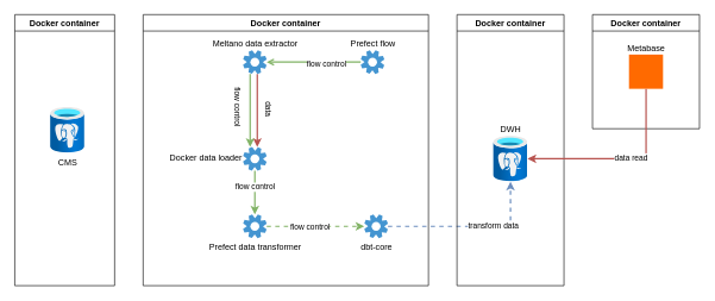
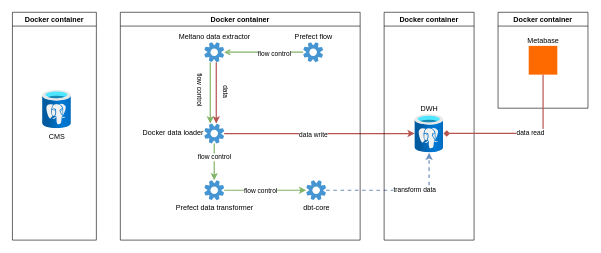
  <mxCell id="0" />
  <mxCell id="1" parent="0" />
  <mxCell id="2" value="CMS" style="image;aspect=fixed;html=1;points=[];align=center;fontSize=12;image=img/lib/azure2/databases/Azure_Database_PostgreSQL_Server.svg;" vertex="1" parent="1"><mxGeometry x="70" y="150" width="48" height="64" as="geometry" /></mxCell>
  <mxCell id="3" style="edgeStyle=orthogonalEdgeStyle;rounded=0;orthogonalLoop=1;jettySize=auto;html=1;fillColor=#f8cecc;strokeColor=#b85450;labelPosition=right;verticalLabelPosition=middle;align=left;verticalAlign=middle;strokeWidth=2;" edge="1" parent="1" source="7" target="12"><mxGeometry relative="1" as="geometry"><Array as="points"><mxPoint x="360" y="130" /><mxPoint x="360" y="130" /></Array></mxGeometry></mxCell>
  <mxCell id="4" value="data" style="edgeLabel;html=1;align=center;verticalAlign=middle;resizable=0;points=[];textDirection=vertical-lr;" vertex="1" connectable="0" parent="3"><mxGeometry x="-0.068" relative="1" as="geometry"><mxPoint x="13" as="offset" /></mxGeometry></mxCell>
  <mxCell id="5" style="edgeStyle=orthogonalEdgeStyle;rounded=0;orthogonalLoop=1;jettySize=auto;html=1;labelPosition=left;verticalLabelPosition=middle;align=right;verticalAlign=middle;fillColor=#d5e8d4;strokeColor=#82b366;strokeWidth=2;textDirection=vertical-rl;" edge="1" parent="1" source="7" target="12"><mxGeometry relative="1" as="geometry"><Array as="points"><mxPoint x="350" y="140" /><mxPoint x="350" y="140" /></Array></mxGeometry></mxCell>
  <mxCell id="6" value="flow control" style="edgeLabel;html=1;align=center;verticalAlign=middle;resizable=0;points=[];textDirection=vertical-rl;" vertex="1" connectable="0" parent="5"><mxGeometry x="-0.055" relative="1" as="geometry"><mxPoint x="-20" y="-3" as="offset" /></mxGeometry></mxCell>
  <mxCell id="7" value="Meltano data extractor" style="shadow=0;dashed=0;html=1;strokeColor=none;fillColor=#4495D1;labelPosition=center;verticalLabelPosition=top;verticalAlign=bottom;align=center;outlineConnect=0;shape=mxgraph.veeam.2d.service;" vertex="1" parent="1"><mxGeometry x="340" y="70" width="33.2" height="33.2" as="geometry" /></mxCell>
+ <mxCell id="8" style="edgeStyle=orthogonalEdgeStyle;rounded=0;orthogonalLoop=1;jettySize=auto;html=1;fillColor=#f8cecc;strokeColor=#b85450;strokeWidth=2;" edge="1" parent="1" source="12" target="25"><mxGeometry relative="1" as="geometry" /></mxCell>
+ <mxCell id="9" value="data write" style="edgeLabel;html=1;align=center;verticalAlign=middle;resizable=0;points=[];" vertex="1" connectable="0" parent="8"><mxGeometry x="-0.07" y="-1" relative="1" as="geometry"><mxPoint as="offset" /></mxGeometry></mxCell>
  <mxCell id="10" style="edgeStyle=orthogonalEdgeStyle;rounded=0;orthogonalLoop=1;jettySize=auto;html=1;fillColor=#d5e8d4;strokeColor=#82b366;strokeWidth=2;" edge="1" parent="1" source="12" target="15"><mxGeometry relative="1" as="geometry" /></mxCell>
  <mxCell id="11" value="flow control" style="edgeLabel;html=1;align=center;verticalAlign=middle;resizable=0;points=[];" vertex="1" connectable="0" parent="10"><mxGeometry x="-0.265" relative="1" as="geometry"><mxPoint as="offset" /></mxGeometry></mxCell>
  <mxCell id="12" value="Docker data loader" style="shadow=0;dashed=0;html=1;strokeColor=none;fillColor=#4495D1;labelPosition=left;verticalLabelPosition=middle;verticalAlign=middle;align=right;outlineConnect=0;shape=mxgraph.veeam.2d.service;" vertex="1" parent="1"><mxGeometry x="340" y="205.63" width="33.2" height="33.2" as="geometry" /></mxCell>
- <mxCell id="13" style="edgeStyle=orthogonalEdgeStyle;rounded=0;orthogonalLoop=1;jettySize=auto;html=1;fillColor=#d5e8d4;strokeColor=#82b366;strokeWidth=2;dashed=1;" edge="1" parent="1" source="15" target="18"><mxGeometry relative="1" as="geometry" /></mxCell>
+ <mxCell id="13" style="edgeStyle=orthogonalEdgeStyle;rounded=0;orthogonalLoop=1;jettySize=auto;html=1;fillColor=#d5e8d4;strokeColor=#82b366;strokeWidth=2;" edge="1" parent="1" source="15" target="18"><mxGeometry relative="1" as="geometry" /></mxCell>
  <mxCell id="14" value="flow control" style="edgeLabel;html=1;align=center;verticalAlign=middle;resizable=0;points=[];" vertex="1" connectable="0" parent="13"><mxGeometry x="-0.118" y="-1" relative="1" as="geometry"><mxPoint as="offset" /></mxGeometry></mxCell>
  <mxCell id="15" value="&lt;div&gt;Prefect data transformer&lt;/div&gt;" style="shadow=0;dashed=0;html=1;strokeColor=none;fillColor=#4495D1;labelPosition=center;verticalLabelPosition=bottom;verticalAlign=top;align=center;outlineConnect=0;shape=mxgraph.veeam.2d.service;" vertex="1" parent="1"><mxGeometry x="340" y="300.23" width="33.2" height="33.2" as="geometry" /></mxCell>
  <mxCell id="16" style="edgeStyle=orthogonalEdgeStyle;rounded=0;orthogonalLoop=1;jettySize=auto;html=1;fillColor=#dae8fc;strokeColor=#6c8ebf;strokeWidth=2;dashed=1;" edge="1" parent="1" source="18" target="25"><mxGeometry relative="1" as="geometry" /></mxCell>
  <mxCell id="17" value="transform data" style="edgeLabel;html=1;align=center;verticalAlign=middle;resizable=0;points=[];" vertex="1" connectable="0" parent="16"><mxGeometry x="0.094" y="-1" relative="1" as="geometry"><mxPoint x="19" y="-1" as="offset" /></mxGeometry></mxCell>
  <mxCell id="18" value="dbt-core" style="shadow=0;dashed=0;html=1;strokeColor=none;fillColor=#4495D1;labelPosition=center;verticalLabelPosition=bottom;verticalAlign=top;align=center;outlineConnect=0;shape=mxgraph.veeam.2d.service;" vertex="1" parent="1"><mxGeometry x="510" y="300.23" width="33.2" height="33.2" as="geometry" /></mxCell>
  <mxCell id="19" value="Docker container" style="swimlane;whiteSpace=wrap;html=1;" vertex="1" parent="1"><mxGeometry x="830" y="20" width="150" height="160" as="geometry" /></mxCell>
  <mxCell id="20" value="Metabase" style="points=[];aspect=fixed;html=1;align=center;shadow=0;dashed=0;fillColor=#FF6A00;strokeColor=none;shape=mxgraph.alibaba_cloud.quickbi;labelPosition=center;verticalLabelPosition=top;verticalAlign=bottom;" vertex="1" parent="19"><mxGeometry x="51.15" y="56" width="47.7" height="48" as="geometry" /></mxCell>
  <mxCell id="21" value="Docker container" style="swimlane;whiteSpace=wrap;html=1;" vertex="1" parent="1"><mxGeometry x="20" y="20" width="140" height="380" as="geometry" /></mxCell>
  <mxCell id="22" value="Docker container" style="swimlane;whiteSpace=wrap;html=1;" vertex="1" parent="1"><mxGeometry x="200" y="20" width="400" height="380" as="geometry" /></mxCell>
  <mxCell id="23" value="Prefect flow" style="shadow=0;dashed=0;html=1;strokeColor=none;fillColor=#4495D1;labelPosition=center;verticalLabelPosition=top;verticalAlign=bottom;align=center;outlineConnect=0;shape=mxgraph.veeam.2d.service;" vertex="1" parent="22"><mxGeometry x="305" y="50" width="33.2" height="33.2" as="geometry" /></mxCell>
  <mxCell id="24" value="Docker container" style="swimlane;whiteSpace=wrap;html=1;" vertex="1" parent="1"><mxGeometry x="640" y="20" width="150" height="380" as="geometry" /></mxCell>
  <mxCell id="25" value="DWH" style="image;aspect=fixed;html=1;points=[];align=center;fontSize=12;image=img/lib/azure2/databases/Azure_Database_PostgreSQL_Server.svg;labelPosition=center;verticalLabelPosition=top;verticalAlign=bottom;" vertex="1" parent="24"><mxGeometry x="51" y="170.23" width="48" height="64" as="geometry" /></mxCell>
- <mxCell id="26" style="edgeStyle=orthogonalEdgeStyle;rounded=0;orthogonalLoop=1;jettySize=auto;html=1;strokeWidth=2;fillColor=#f8cecc;strokeColor=#b85450;" edge="1" parent="1" source="20" target="25"><mxGeometry relative="1" as="geometry"><Array as="points"><mxPoint x="905" y="222" /></Array></mxGeometry></mxCell>
+ <mxCell id="26" style="edgeStyle=orthogonalEdgeStyle;rounded=0;orthogonalLoop=1;jettySize=auto;html=1;strokeWidth=2;fillColor=#f8cecc;strokeColor=#b85450;endArrow=diamond;" edge="1" parent="1" source="20" target="25"><mxGeometry relative="1" as="geometry"><Array as="points"><mxPoint x="905" y="222" /></Array></mxGeometry></mxCell>
  <mxCell id="27" value="data read" style="edgeLabel;html=1;align=center;verticalAlign=middle;resizable=0;points=[];" vertex="1" connectable="0" parent="26"><mxGeometry x="-0.089" y="-2" relative="1" as="geometry"><mxPoint as="offset" /></mxGeometry></mxCell>
  <mxCell id="28" style="edgeStyle=orthogonalEdgeStyle;rounded=0;orthogonalLoop=1;jettySize=auto;html=1;strokeWidth=2;fillColor=#d5e8d4;strokeColor=#82b366;endArrow=open;" edge="1" parent="1" source="23" target="7"><mxGeometry relative="1" as="geometry" /></mxCell>
  <mxCell id="29" value="flow control" style="edgeLabel;html=1;align=center;verticalAlign=middle;resizable=0;points=[];" vertex="1" connectable="0" parent="28"><mxGeometry x="-0.262" y="2" relative="1" as="geometry"><mxPoint as="offset" /></mxGeometry></mxCell>
